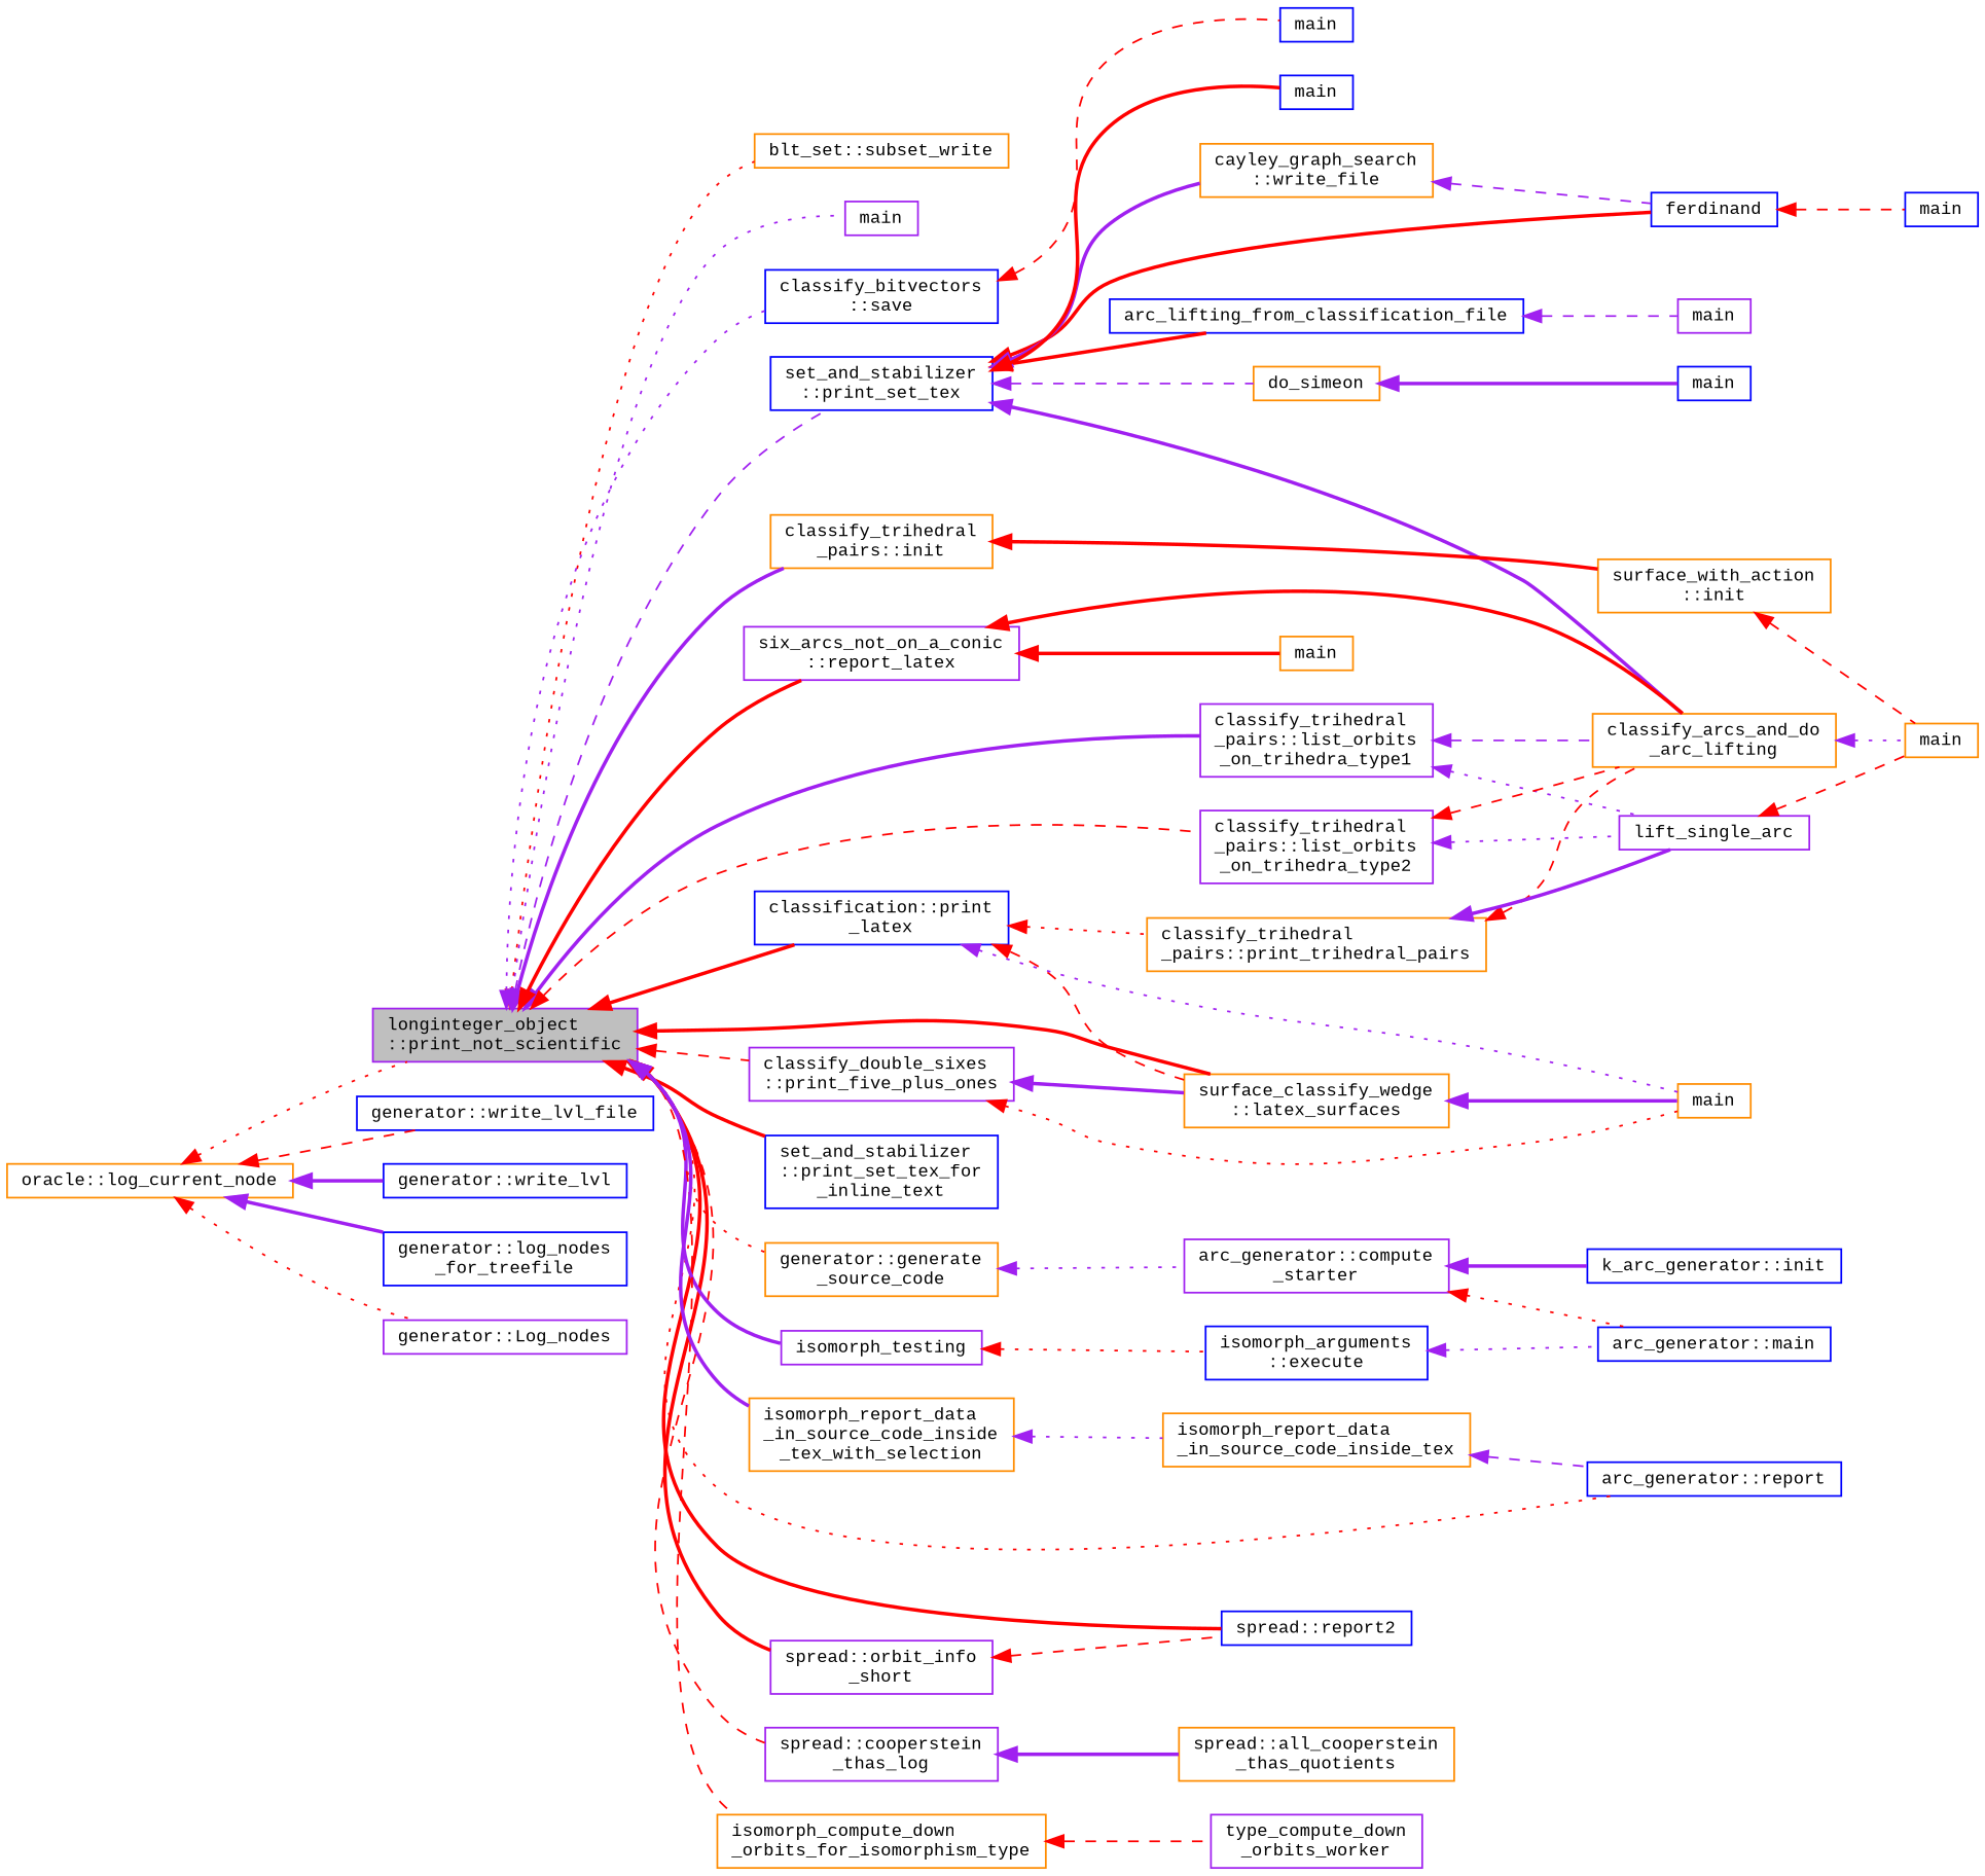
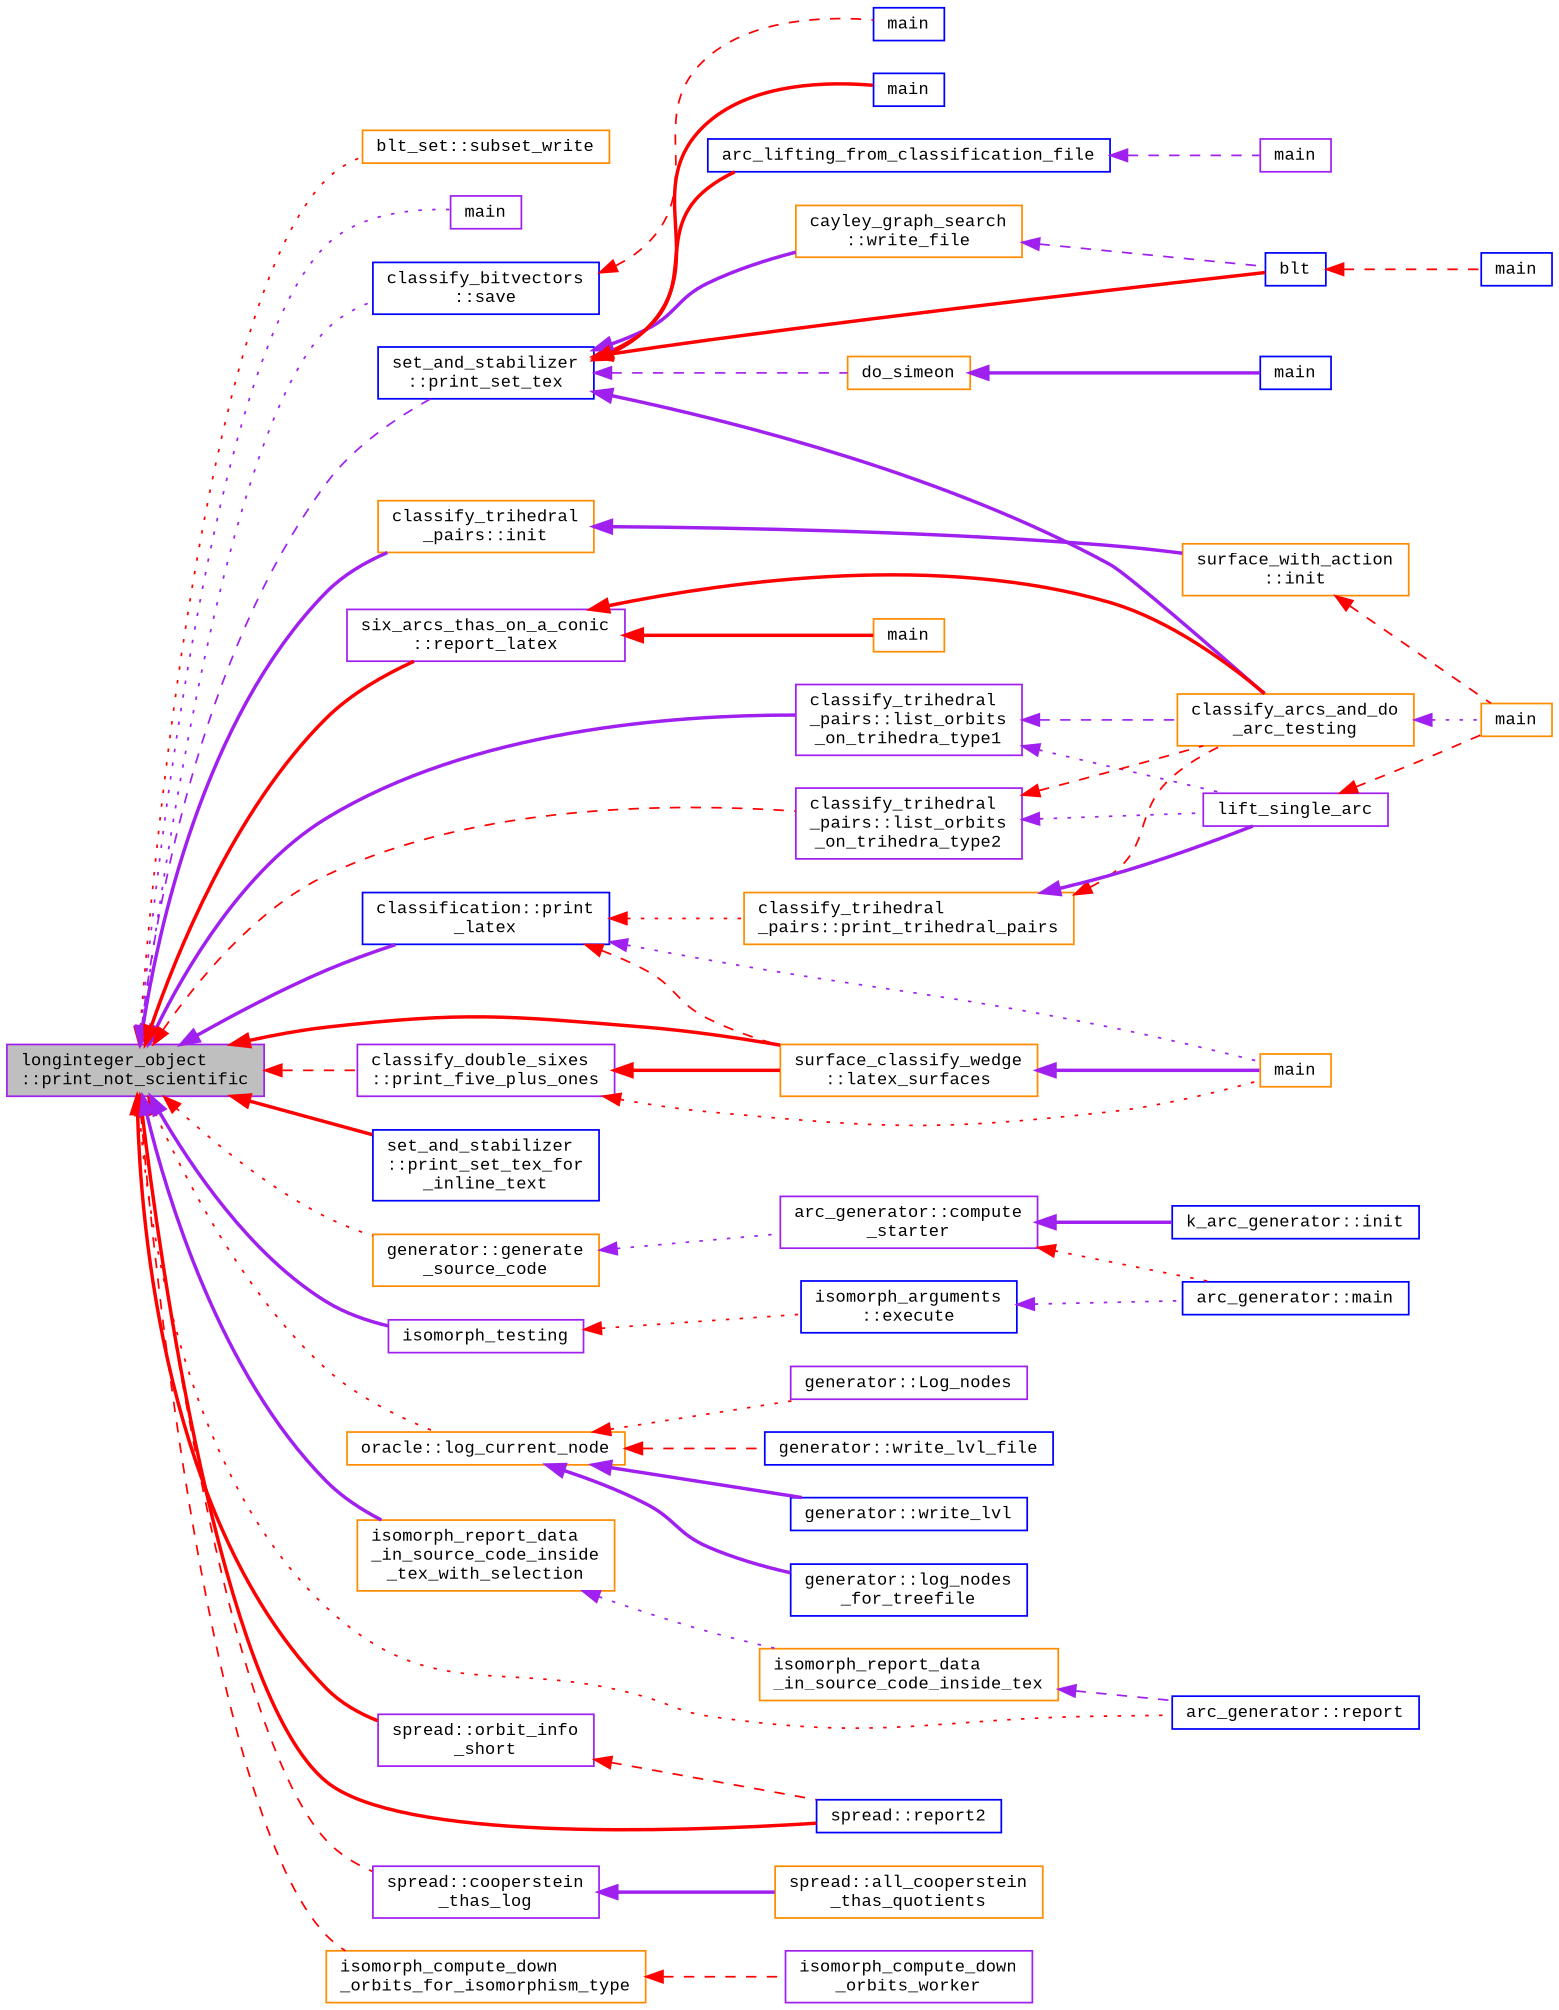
  digraph {
    fontname="Liberation Mono"
    rankdir=LR
    node [color=blue fillcolor=white fontname="Liberation Mono" fontsize=10 shape=record style=filled]
    edge [color=red dir=back fontname="Liberation Mono" fontsize=10 labelfontname=Helvetica labelfontsize=10 style=bold]
    n1 [color=purple fillcolor=grey75 fontcolor=black height=0.2 label="longinteger_object\l::print_not_scientific" width=0.4]
    n2 [color=darkorange height=0.2 label="blt_set::subset_write" width=0.4]
    n3 [color=purple height=0.2 label=main width=0.4]
    n4 [height=0.2 label="classify_bitvectors\l::save" width=0.4]
    n5 [height=0.2 label="set_and_stabilizer\l::print_set_tex" width=0.4]
    n6 [height=0.2 label="set_and_stabilizer\l::print_set_tex_for\l_inline_text" width=0.4]
    n7 [height=0.2 label="classification::print\l_latex" width=0.4]
    n8 [color=darkorange height=0.2 label="surface_classify_wedge\l::latex_surfaces" width=0.4]
    n9 [color=darkorange height=0.2 label="generator::generate\l_source_code" width=0.4]
    n10 [color=darkorange height=0.2 label="oracle::log_current_node" width=0.4]
    n11 [height=0.2 label="arc_generator::report" width=0.4]
    n12 [color=purple height=0.2 label="classify_double_sixes\l::print_five_plus_ones" width=0.4]
    n13 [color=darkorange height=0.2 label="classify_trihedral\l_pairs::init" width=0.4]
    n14 [color=purple height=0.2 label="classify_trihedral\l_pairs::list_orbits\l_on_trihedra_type1" width=0.4]
    n15 [color=purple height=0.2 label="classify_trihedral\l_pairs::list_orbits\l_on_trihedra_type2" width=0.4]
-   n16 [color=purple height=0.2 label="six_arcs_not_on_a_conic\l::report_latex" width=0.4]
+   n16 [color=purple height=0.2 label="six_arcs_thas_on_a_conic\l::report_latex" width=0.4]
    n17 [height=0.2 label="spread::report2" width=0.4]
    n18 [color=purple height=0.2 label="spread::cooperstein\l_thas_log" width=0.4]
    n19 [color=purple height=0.2 label="spread::orbit_info\l_short" width=0.4]
    n20 [color=purple height=0.2 label=isomorph_testing width=0.4]
    n21 [color=darkorange height=0.2 label="isomorph_compute_down\l_orbits_for_isomorphism_type" width=0.4]
    n22 [color=darkorange height=0.2 label="isomorph_report_data\l_in_source_code_inside\l_tex_with_selection" width=0.4]
    n23 [height=0.2 label=main width=0.4]
    n24 [height=0.2 label=arc_lifting_from_classification_file width=0.4]
-   n25 [height=0.2 label=ferdinand width=0.4]
+   n25 [height=0.2 label=blt width=0.4]
    n26 [color=darkorange height=0.2 label="cayley_graph_search\l::write_file" width=0.4]
    n27 [height=0.2 label=main width=0.4]
    n28 [color=darkorange height=0.2 label=do_simeon width=0.4]
-   n29 [color=darkorange height=0.2 label="classify_arcs_and_do\l_arc_lifting" width=0.4]
+   n29 [color=darkorange height=0.2 label="classify_arcs_and_do\l_arc_testing" width=0.4]
    n30 [color=darkorange height=0.2 label=main width=0.4]
    n31 [color=darkorange height=0.2 label="classify_trihedral\l_pairs::print_trihedral_pairs" width=0.4]
    n32 [color=purple height=0.2 label="arc_generator::compute\l_starter" width=0.4]
    n33 [height=0.2 label="generator::write_lvl_file" width=0.4]
    n34 [height=0.2 label="generator::write_lvl" width=0.4]
    n35 [height=0.2 label="generator::log_nodes\l_for_treefile" width=0.4]
    n36 [color=purple height=0.2 label="generator::Log_nodes" width=0.4]
    n37 [color=darkorange height=0.2 label="surface_with_action\l::init" width=0.4]
    n38 [color=purple height=0.2 label=lift_single_arc width=0.4]
    n39 [color=darkorange height=0.2 label=main width=0.4]
    n40 [color=darkorange height=0.2 label="spread::all_cooperstein\l_thas_quotients" width=0.4]
    n41 [height=0.2 label="isomorph_arguments\l::execute" width=0.4]
-   n42 [color=purple height=0.2 label="type_compute_down\l_orbits_worker" width=0.4]
+   n42 [color=purple height=0.2 label="isomorph_compute_down\l_orbits_worker" width=0.4]
    n43 [color=darkorange height=0.2 label="isomorph_report_data\l_in_source_code_inside_tex" width=0.4]
    n44 [color=purple height=0.2 label=main width=0.4]
    n45 [height=0.2 label=main width=0.4]
    n46 [height=0.2 label=main width=0.4]
    n47 [color=darkorange height=0.2 label=main width=0.4]
    n48 [height=0.2 label="arc_generator::main" width=0.4]
    n49 [height=0.2 label="k_arc_generator::init" width=0.4]
    n1 -> n2 [style=dotted]
    n1 -> n3 [color=purple style=dotted]
    n1 -> n4 [color=purple style=dotted]
    n1 -> n5 [color=purple style=dashed]
    n1 -> n6
-   n1 -> n7
+   n1 -> n7 [color=purple]
    n1 -> n8
    n1 -> n9 [style=dotted]
-   n10 -> n1 [style=dotted]
+   n1 -> n10 [style=dotted]
    n1 -> n11 [style=dotted]
    n1 -> n12 [style=dashed]
    n1 -> n13 [color=purple]
    n1 -> n14 [color=purple]
    n1 -> n15 [style=dashed]
    n1 -> n16
    n1 -> n17
    n1 -> n18 [style=dashed]
    n1 -> n19
    n1 -> n20 [color=purple]
    n1 -> n21 [style=dashed]
    n1 -> n22 [color=purple]
    n4 -> n23 [style=dashed]
    n5 -> n24
    n5 -> n25
    n5 -> n26 [color=purple]
    n5 -> n27
    n5 -> n28 [color=purple style=dashed]
    n5 -> n29 [color=purple]
    n7 -> n8 [style=dashed]
    n7 -> n30 [color=purple style=dotted]
    n7 -> n31 [style=dotted]
    n8 -> n30 [color=purple]
    n9 -> n32 [color=purple style=dotted]
    n10 -> n33 [style=dashed]
    n10 -> n34 [color=purple]
    n10 -> n35 [color=purple]
    n10 -> n36 [style=dotted]
-   n12 -> n8 [color=purple]
+   n12 -> n8
    n12 -> n30 [style=dotted]
-   n13 -> n37
+   n13 -> n37 [color=purple]
    n14 -> n29 [color=purple style=dashed]
    n14 -> n38 [color=purple style=dotted]
    n15 -> n29 [style=dashed]
    n15 -> n38 [color=purple style=dotted]
    n16 -> n29
    n16 -> n39
    n18 -> n40 [color=purple]
    n19 -> n17 [style=dashed]
    n20 -> n41 [style=dotted]
    n21 -> n42 [style=dashed]
    n22 -> n43 [color=purple style=dotted]
    n24 -> n44 [color=purple style=dashed]
    n25 -> n45 [style=dashed]
    n26 -> n25 [color=purple style=dashed]
    n28 -> n46 [color=purple]
    n29 -> n47 [color=purple style=dotted]
    n31 -> n29 [style=dashed]
    n31 -> n38 [color=purple]
    n32 -> n48 [style=dotted]
    n32 -> n49 [color=purple]
    n37 -> n47 [style=dashed]
    n38 -> n47 [style=dashed]
    n41 -> n48 [color=purple style=dotted]
    n43 -> n11 [color=purple style=dashed]
  }
